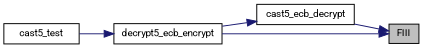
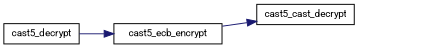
  digraph {
    fontname=Roboto
    rankdir=RL
    node [color=black fillcolor=white fontname=Roboto fontsize=10 shape=record style=filled]
    edge [color=midnightblue dir=back fontname=Roboto fontsize=10 labelfontname=Helvetica labelfontsize=10 style=solid]
-   n1 [fillcolor=grey75 fontcolor=black height=0.2 label=FIII width=0.4]
-   n2 [height=0.2 label=cast5_ecb_decrypt width=0.4]
-   n3 [height=0.2 label=decrypt5_ecb_encrypt width=0.4]
-   n4 [height=0.2 label=cast5_test width=0.4]
-   n1 -> n2
-   n1 -> n3
+   n2 [height=0.2 label=cast5_cast_decrypt width=0.4]
+   n3 [height=0.2 label=cast5_ecb_encrypt width=0.4]
+   n4 [height=0.2 label=cast5_decrypt width=0.4]
    n2 -> n3
    n3 -> n4
  }
